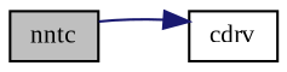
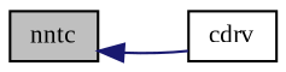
  digraph {
    rankdir=LR
    fontname="Liberation Serif"
    node [color=black fontname="Liberation Serif" fontsize=10 shape=record style=filled]
    n1 [fillcolor=grey75 fontcolor=black height=0.2 label=nntc width=0.4]
    n2 [fillcolor=white height=0.2 label=cdrv width=0.4]
-   n2 -> n1 [color=midnightblue dir=back fontname="Liberation Serif" fontsize=10 labelfontname=Helvetica labelfontsize=10 style=solid]
+   n1 -> n2 [color=midnightblue dir=back fontname="Liberation Serif" fontsize=10 labelfontname=Helvetica labelfontsize=10 style=solid]
  }
